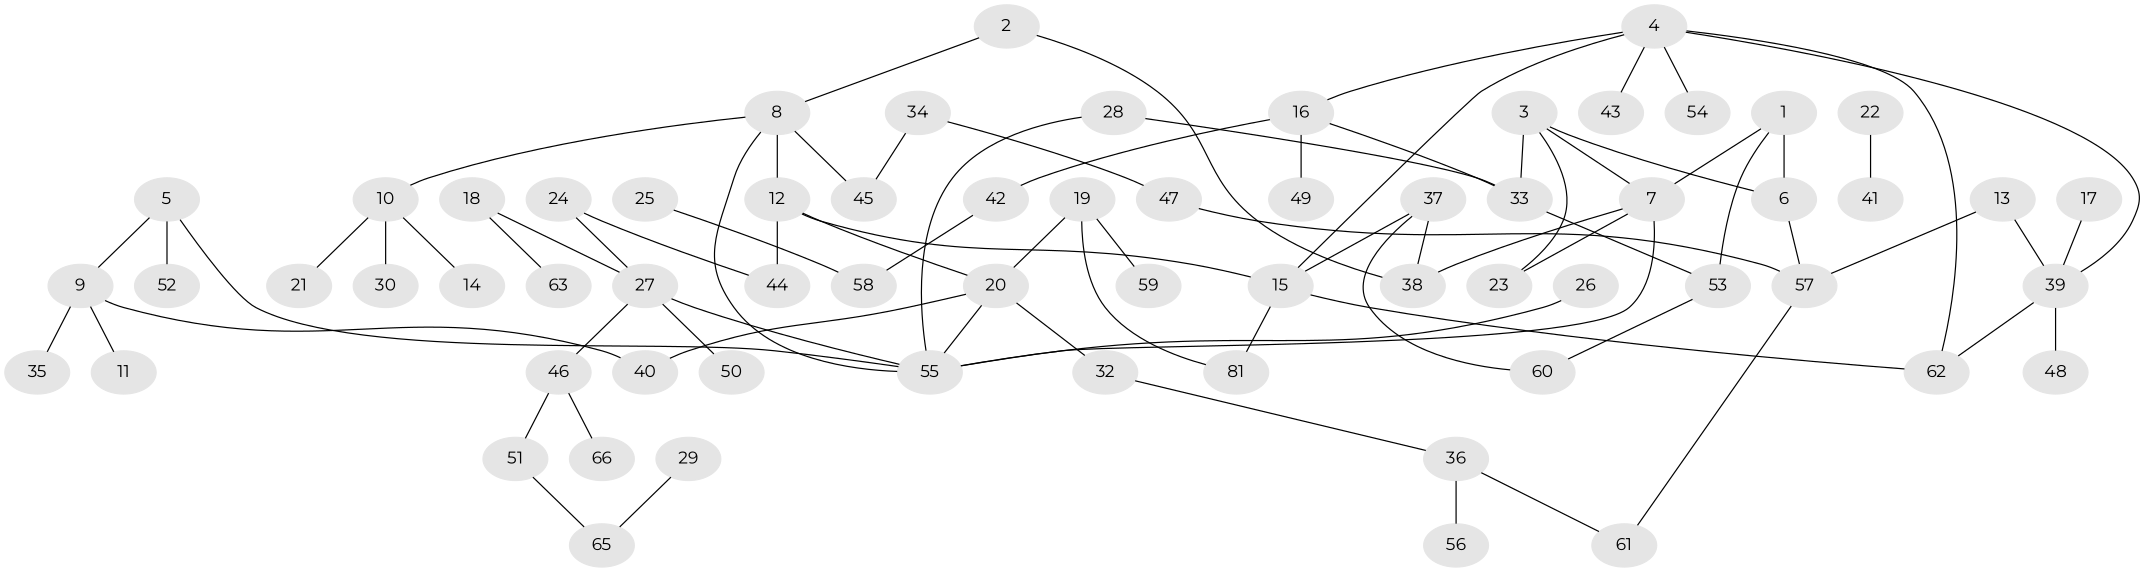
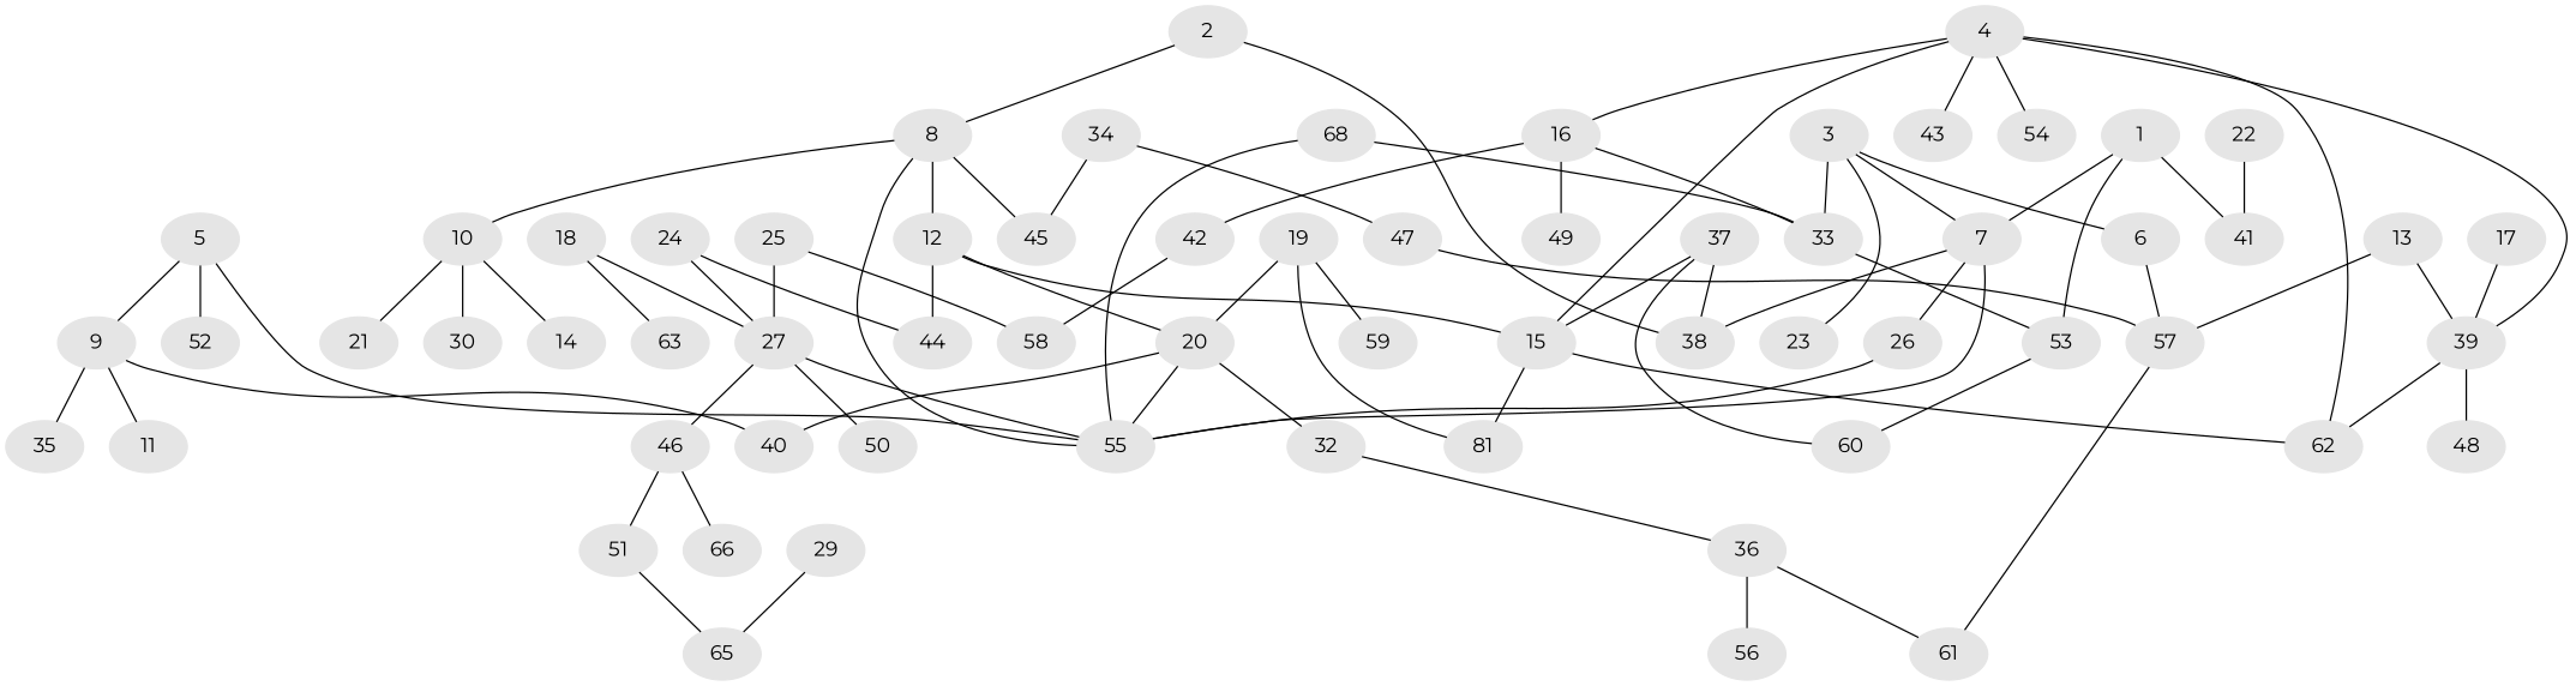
  graph {
    fontname=Montserrat
    node [color=gray90 fontname=Montserrat style=filled]
    edge [fontname=Montserrat weight=1.0]
    1
    7
    41
    53
    38
    55
    26
    2
    8
    10
    12
    45
    3
    6
    23
    33
    57
    4
    15
    16
    39
    43
    54
    62
    n25 [label=81]
    42
    49
    48
    5
    9
    52
    11
    35
    40
    61
    24
    44
    27
    14
    21
    30
    20
    32
    13
    58
    17
    18
    63
    46
    50
    19
    59
    36
    22
    25
    51
    66
-   28
+   28 [label=68]
    29
    65
    56
    60
    34
    47
    37
    1 -- 7
-   1 -- 6
+   1 -- 41
    1 -- 53
    7 -- 38
    7 -- 55
-   7 -- 23
+   7 -- 26
    53 -- 60
    26 -- 55
    2 -- 38
    2 -- 8
    8 -- 55
    8 -- 10
    8 -- 12
    8 -- 45
    10 -- 14
    10 -- 21
    10 -- 30
    12 -- 15
    12 -- 44
    12 -- 20
    3 -- 7
    3 -- 6
    3 -- 23
    3 -- 33
    6 -- 57
    33 -- 53
    57 -- 61
    4 -- 15
    4 -- 16
    4 -- 39
    4 -- 43
    4 -- 54
    4 -- 62
    15 -- 62
    15 -- n25
    16 -- 33
    16 -- 42
    16 -- 49
    39 -- 62
    39 -- 48
    42 -- 58
    5 -- 55
    5 -- 9
    5 -- 52
    9 -- 11
    9 -- 35
    9 -- 40
    24 -- 44
    24 -- 27
    27 -- 55
    27 -- 46
    27 -- 50
    20 -- 55
    20 -- 40
    20 -- 32
    32 -- 36
    13 -- 57
    13 -- 39
    17 -- 39
    18 -- 27
    18 -- 63
    46 -- 51
    46 -- 66
    19 -- n25
    19 -- 20
    19 -- 59
    36 -- 61
    36 -- 56
    22 -- 41
+   25 -- 27
    25 -- 58
    51 -- 65
    28 -- 55
    28 -- 33
    29 -- 65
    34 -- 45
    34 -- 47
    47 -- 57
    37 -- 38
    37 -- 15
    37 -- 60
  }
